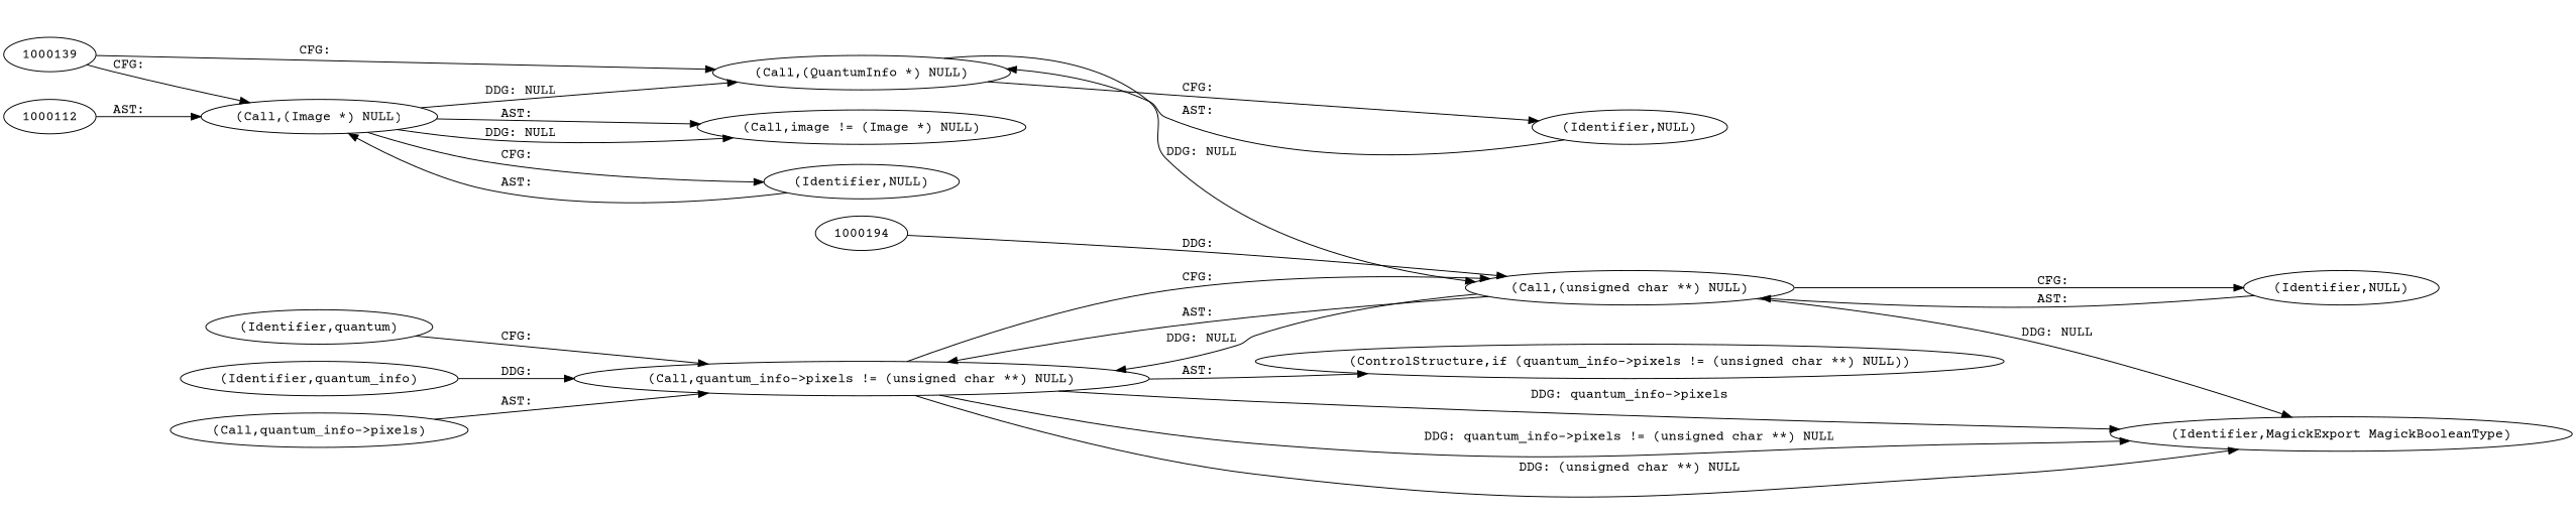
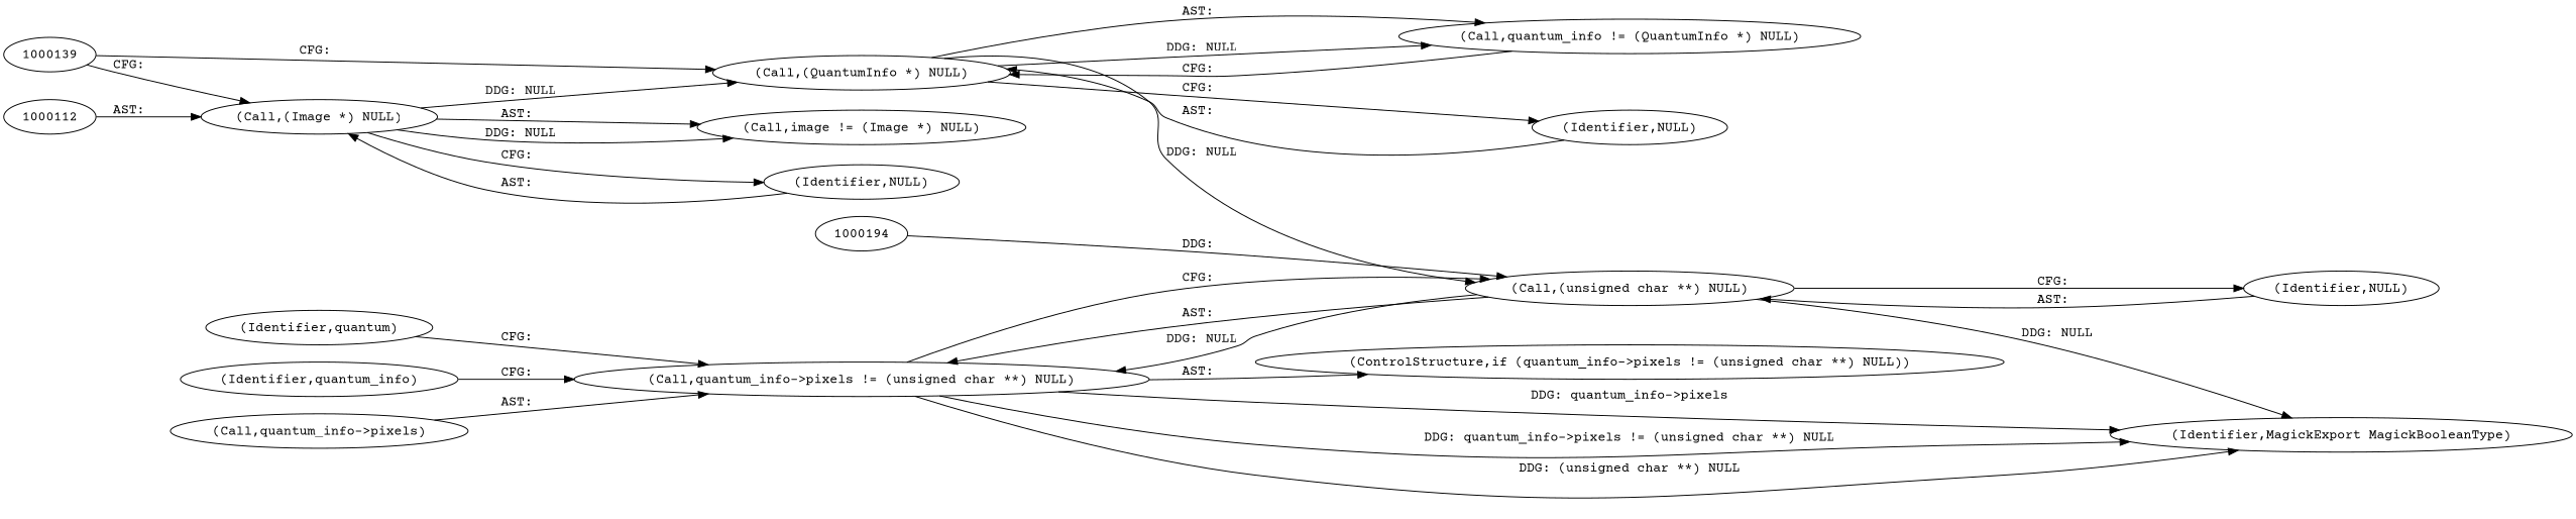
  digraph {
    fontname="Courier Prime"
    rankdir=LR
    node [fontname="Courier Prime"]
    edge [fontname="Courier Prime"]
    n1 [label="(Call,quantum_info->pixels != (unsigned char **) NULL)"]
    n2 [label="(Call,(unsigned char **) NULL)"]
    n3 [label="(ControlStructure,if (quantum_info->pixels != (unsigned char **) NULL))"]
    n4 [label="(Identifier,MagickExport MagickBooleanType)"]
    n5 [label="(Identifier,NULL)"]
    n6 [label="(Call,(QuantumInfo *) NULL)"]
+   n7 [label="(Call,quantum_info != (QuantumInfo *) NULL)"]
    n8 [label="(Identifier,NULL)"]
    n9 [label="(Call,(Image *) NULL)"]
    n10 [label="(Call,image != (Image *) NULL)"]
    n11 [label="(Identifier,NULL)"]
    n12 [label="(Identifier,quantum)"]
    n13 [label="(Identifier,quantum_info)"]
    n14 [label="(Call,quantum_info->pixels)"]
    1000194
    1000139
    1000112
    n1 -> n2 [label="CFG: "]
    n1 -> n3 [label="AST: "]
    n1 -> n4 [label="DDG: quantum_info->pixels"]
    n1 -> n4 [label="DDG: quantum_info->pixels != (unsigned char **) NULL"]
    n1 -> n4 [label="DDG: (unsigned char **) NULL"]
    n2 -> n1 [label="AST: "]
    n2 -> n1 [label="DDG: NULL"]
    n2 -> n4 [label="DDG: NULL"]
    n2 -> n5 [label="CFG: "]
    n5 -> n2 [label="AST: "]
    n6 -> n2 [label="DDG: NULL"]
+   n6 -> n7 [label="AST: "]
+   n6 -> n7 [label="DDG: NULL"]
    n6 -> n8 [label="CFG: "]
+   n7 -> n6 [label="CFG: "]
    n8 -> n6 [label="AST: "]
    n9 -> n6 [label="DDG: NULL"]
    n9 -> n10 [label="AST: "]
    n9 -> n10 [label="DDG: NULL"]
    n9 -> n11 [label="CFG: "]
    n11 -> n9 [label="AST: "]
    n12 -> n1 [label="CFG: "]
-   n13 -> n1 [label="DDG: "]
+   n13 -> n1 [label="CFG: "]
    n14 -> n1 [label="AST: "]
    1000194 -> n2 [label="DDG: "]
    1000139 -> n6 [label="CFG: "]
    1000139 -> n9 [label="CFG: "]
    1000112 -> n9 [label="AST: "]
  }
